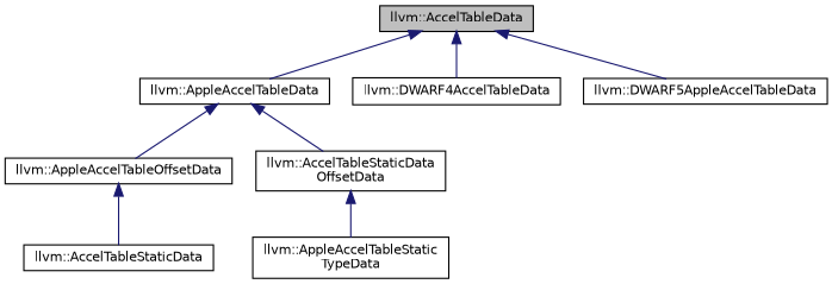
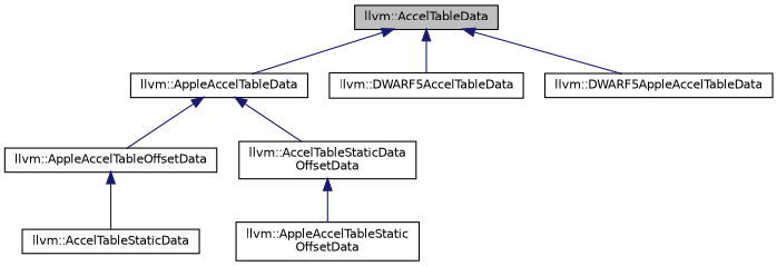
  digraph {
    rankdir=TB
    node [color=black fontname=Helvetica fontsize=10 shape=record]
    edge [color=midnightblue dir=back fontname=Helvetica fontsize=10 labelfontname=Helvetica labelfontsize=10 style=solid]
    n1 [fillcolor=grey75 fontcolor=black height=0.2 label="llvm::AccelTableData" style=filled width=0.4]
    n2 [height=0.2 label="llvm::AppleAccelTableData" width=0.4]
-   n3 [height=0.2 label="llvm::DWARF4AccelTableData" width=0.4]
+   n3 [height=0.2 label="llvm::DWARF5AccelTableData" width=0.4]
    n4 [height=0.2 label="llvm::DWARF5AppleAccelTableData" width=0.4]
    n5 [height=0.2 label="llvm::AppleAccelTableOffsetData" width=0.4]
    n6 [height=0.2 label="llvm::AccelTableStaticData\lOffsetData" width=0.4]
    n7 [height=0.2 label="llvm::AccelTableStaticData" width=0.4]
-   n8 [height=0.2 label="llvm::AppleAccelTableStatic\lTypeData" width=0.4]
+   n8 [height=0.2 label="llvm::AppleAccelTableStatic\lOffsetData" width=0.4]
    n1 -> n2
    n1 -> n3
    n1 -> n4
    n2 -> n5
    n2 -> n6
    n5 -> n7
    n6 -> n8
  }
